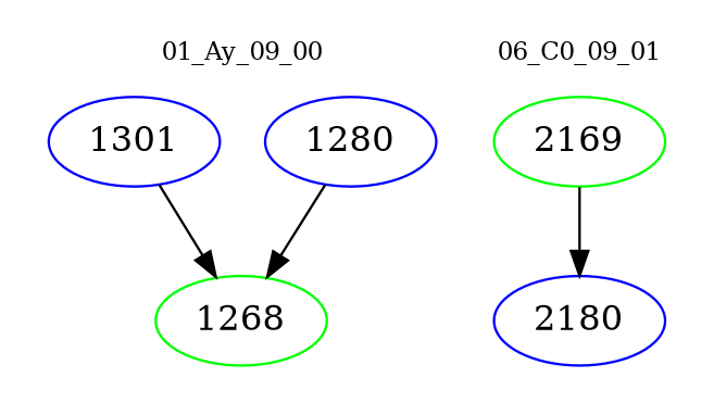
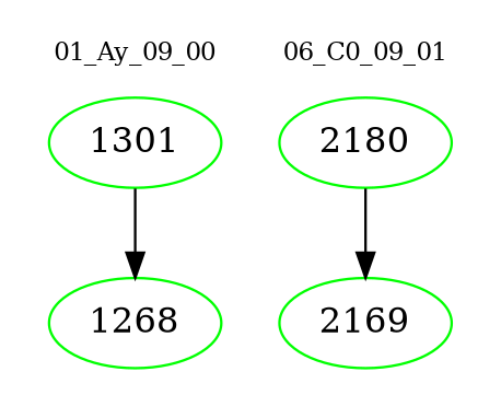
  digraph {
    node [color=blue]
    edge [color=black]
-   n1 [label=1280]
    n2 [color=green label=1268]
-   n3 [label=1301]
-   n4 [label=2180]
+   n3 [color=green label=1301]
+   n4 [color=green label=2180]
    n5 [color=green label=2169]
    subgraph cluster_1 {
      color=white
      fontsize=10
      label="01_Ay_09_00"
-     n1
      n2
      n3
    }
    subgraph cluster_2 {
      color=white
      fontsize=10
      label="06_C0_09_01"
      n4
      n5
    }
-   n1 -> n2
    n3 -> n2
-   n5 -> n4
+   n4 -> n5
  }
